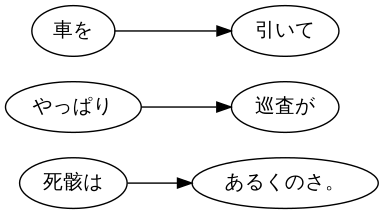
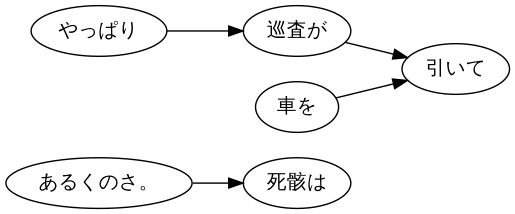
  digraph {
    fontname=Merriweather
    rankdir=LR
    node [fontname=Merriweather]
    edge [fontname=Merriweather]
    n1 [label="死骸は"]
    n2 [label="あるくのさ。"]
    n3 [label="やっぱり"]
    n4 [label="巡査が"]
    n5 [label="引いて"]
    n6 [label="車を"]
-   n1 -> n2
+   n2 -> n1
    n3 -> n4
+   n4 -> n5
    n6 -> n5
  }
